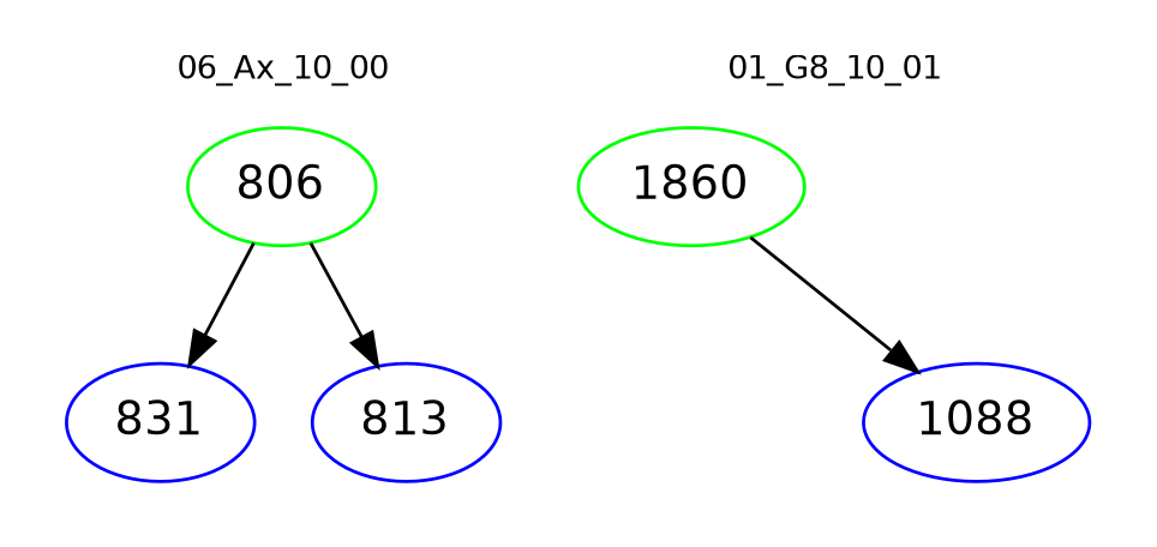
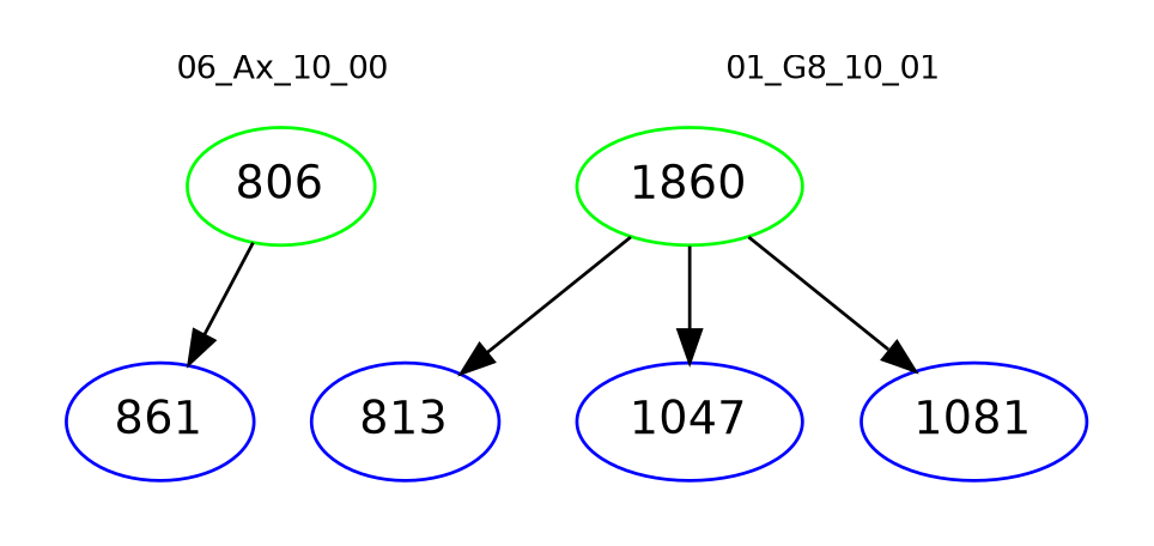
  digraph {
    fontname="DejaVu Sans"
    node [color=blue fontname="DejaVu Sans"]
    edge [color=black fontname="DejaVu Sans"]
    n1 [color=green label=806]
-   n2 [label=831]
+   n2 [label=861]
    n3 [label=813]
    n4 [color=green label=1860]
-   n6 [label=1088]
+   n5 [label=1047]
+   n6 [label=1081]
    subgraph cluster_1 {
      color=white
      fontsize=10
      label="06_Ax_10_00"
      n1
      n2
      n3
    }
    subgraph cluster_2 {
      color=white
      fontsize=10
      label="01_G8_10_01"
      n4
+     n5
      n6
    }
    n1 -> n2
-   n1 -> n3
+   n4 -> n3
+   n4 -> n5
    n4 -> n6
  }
